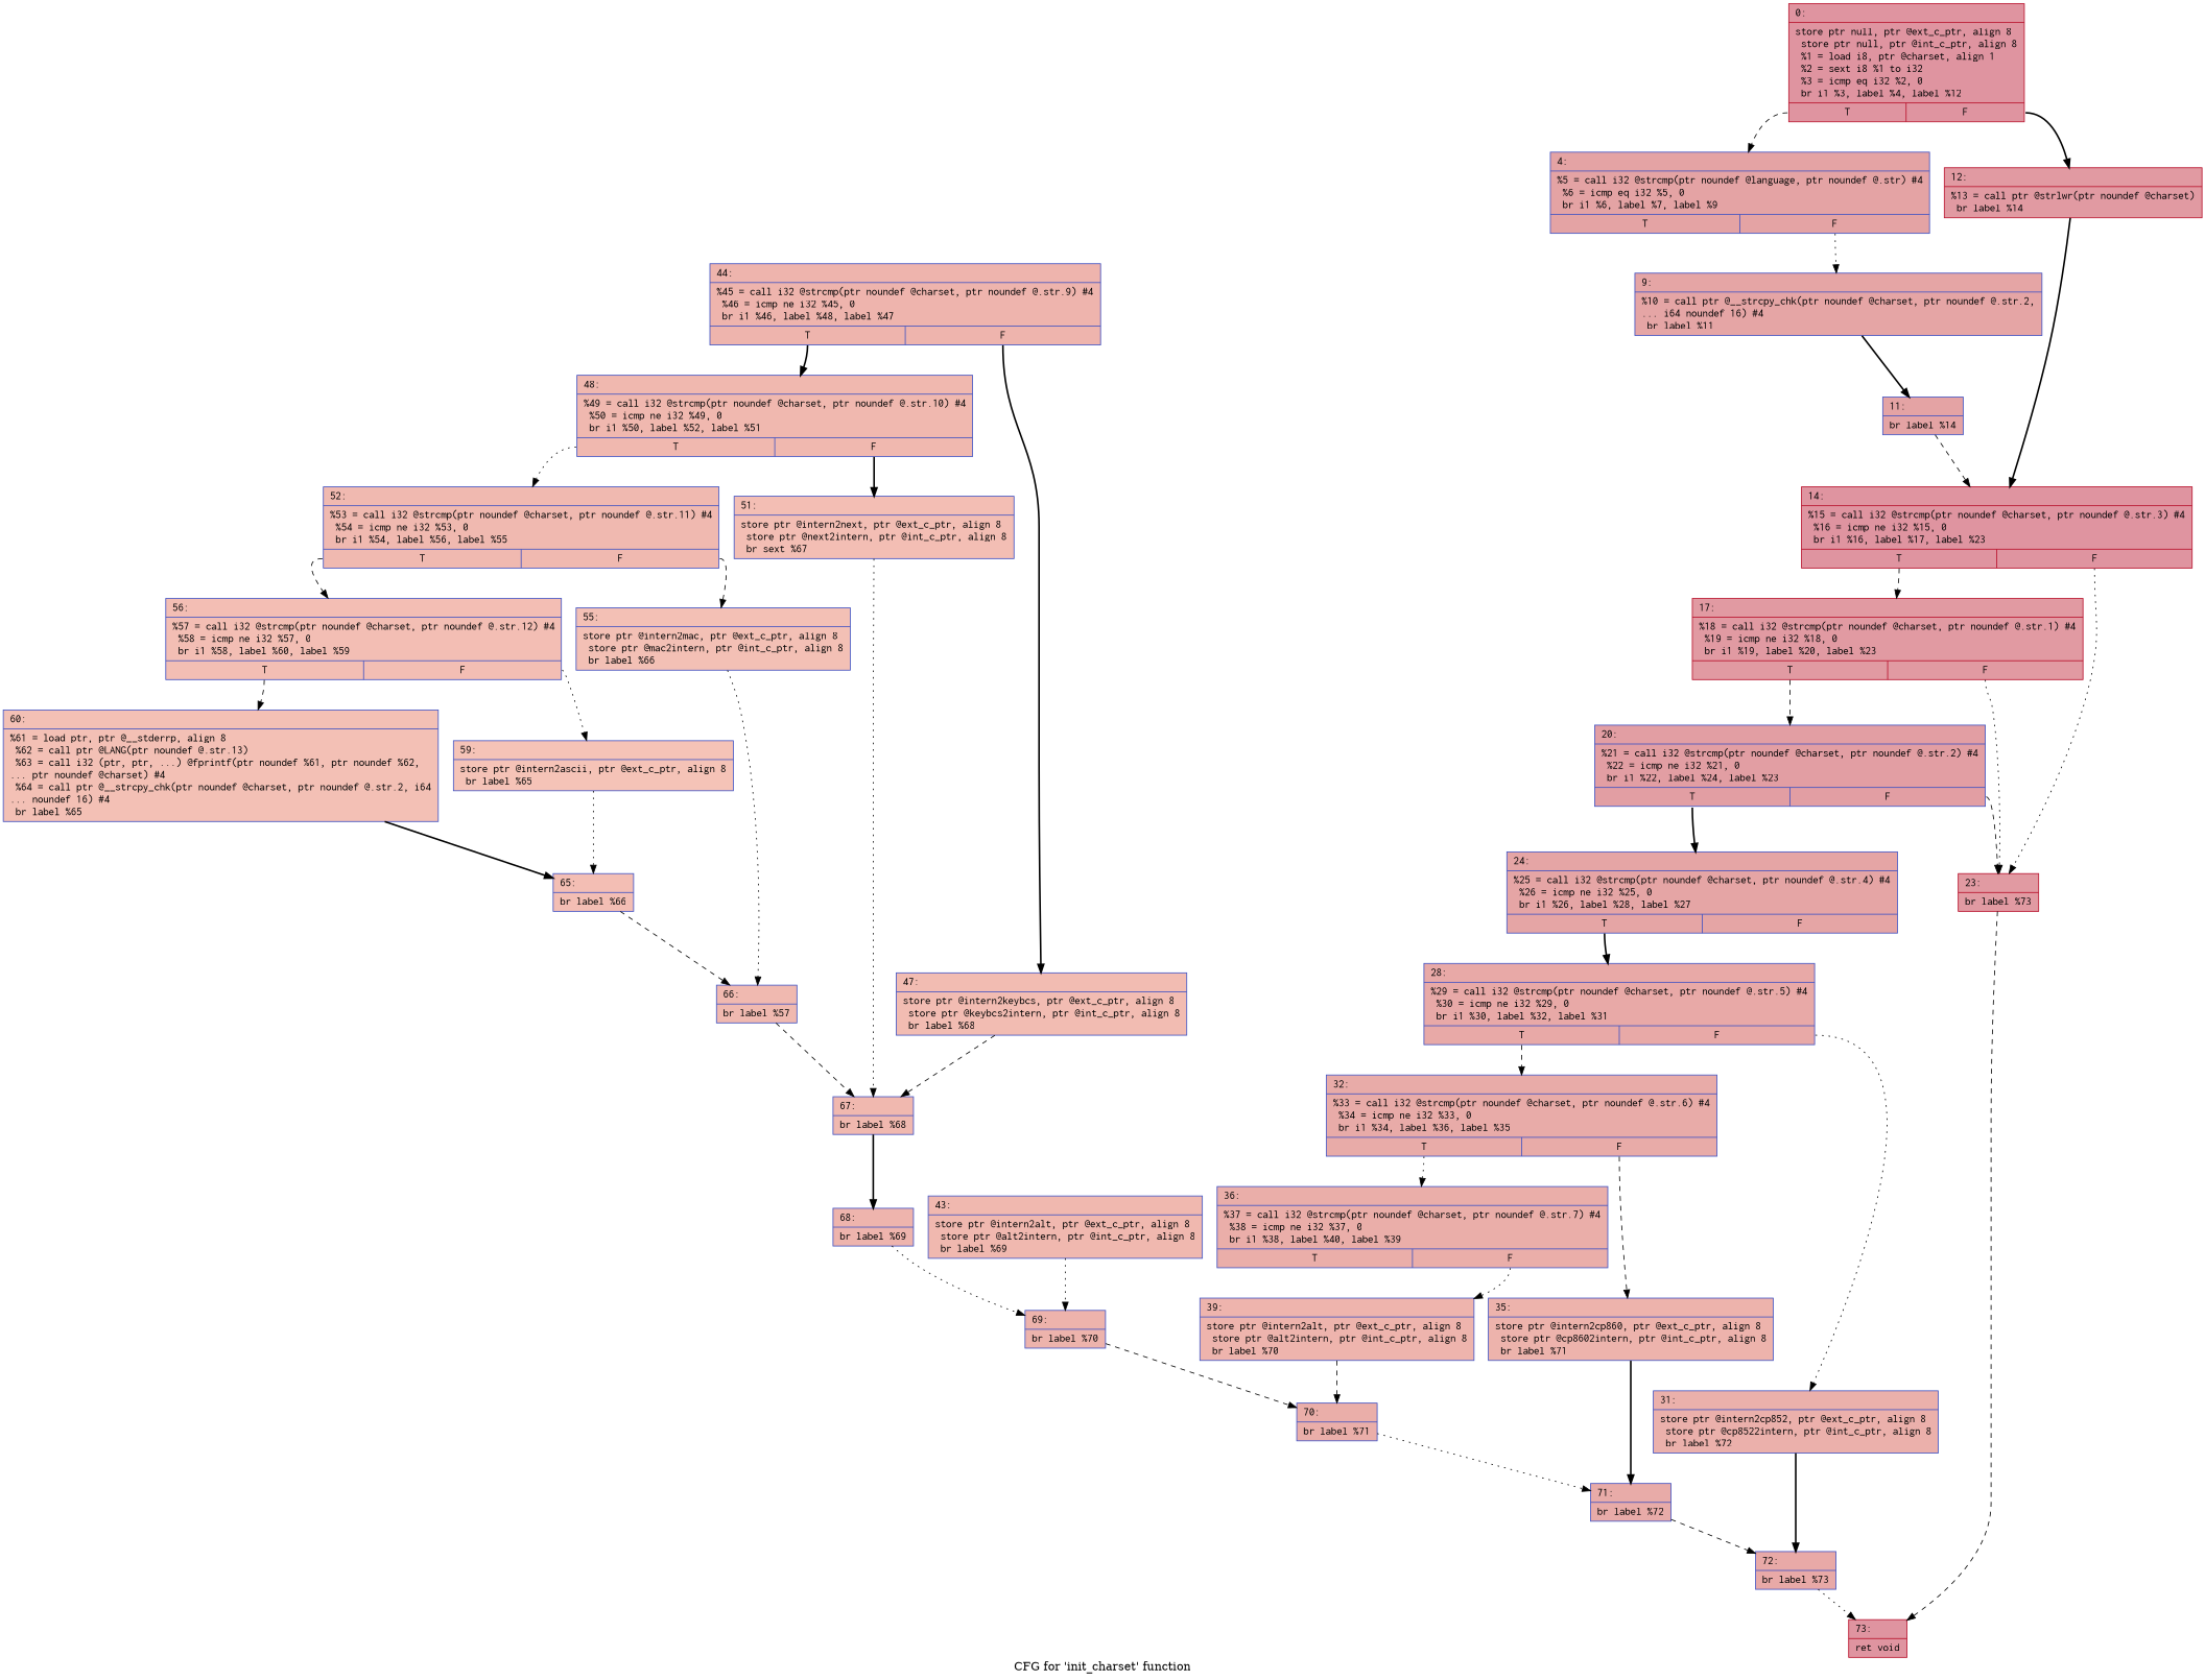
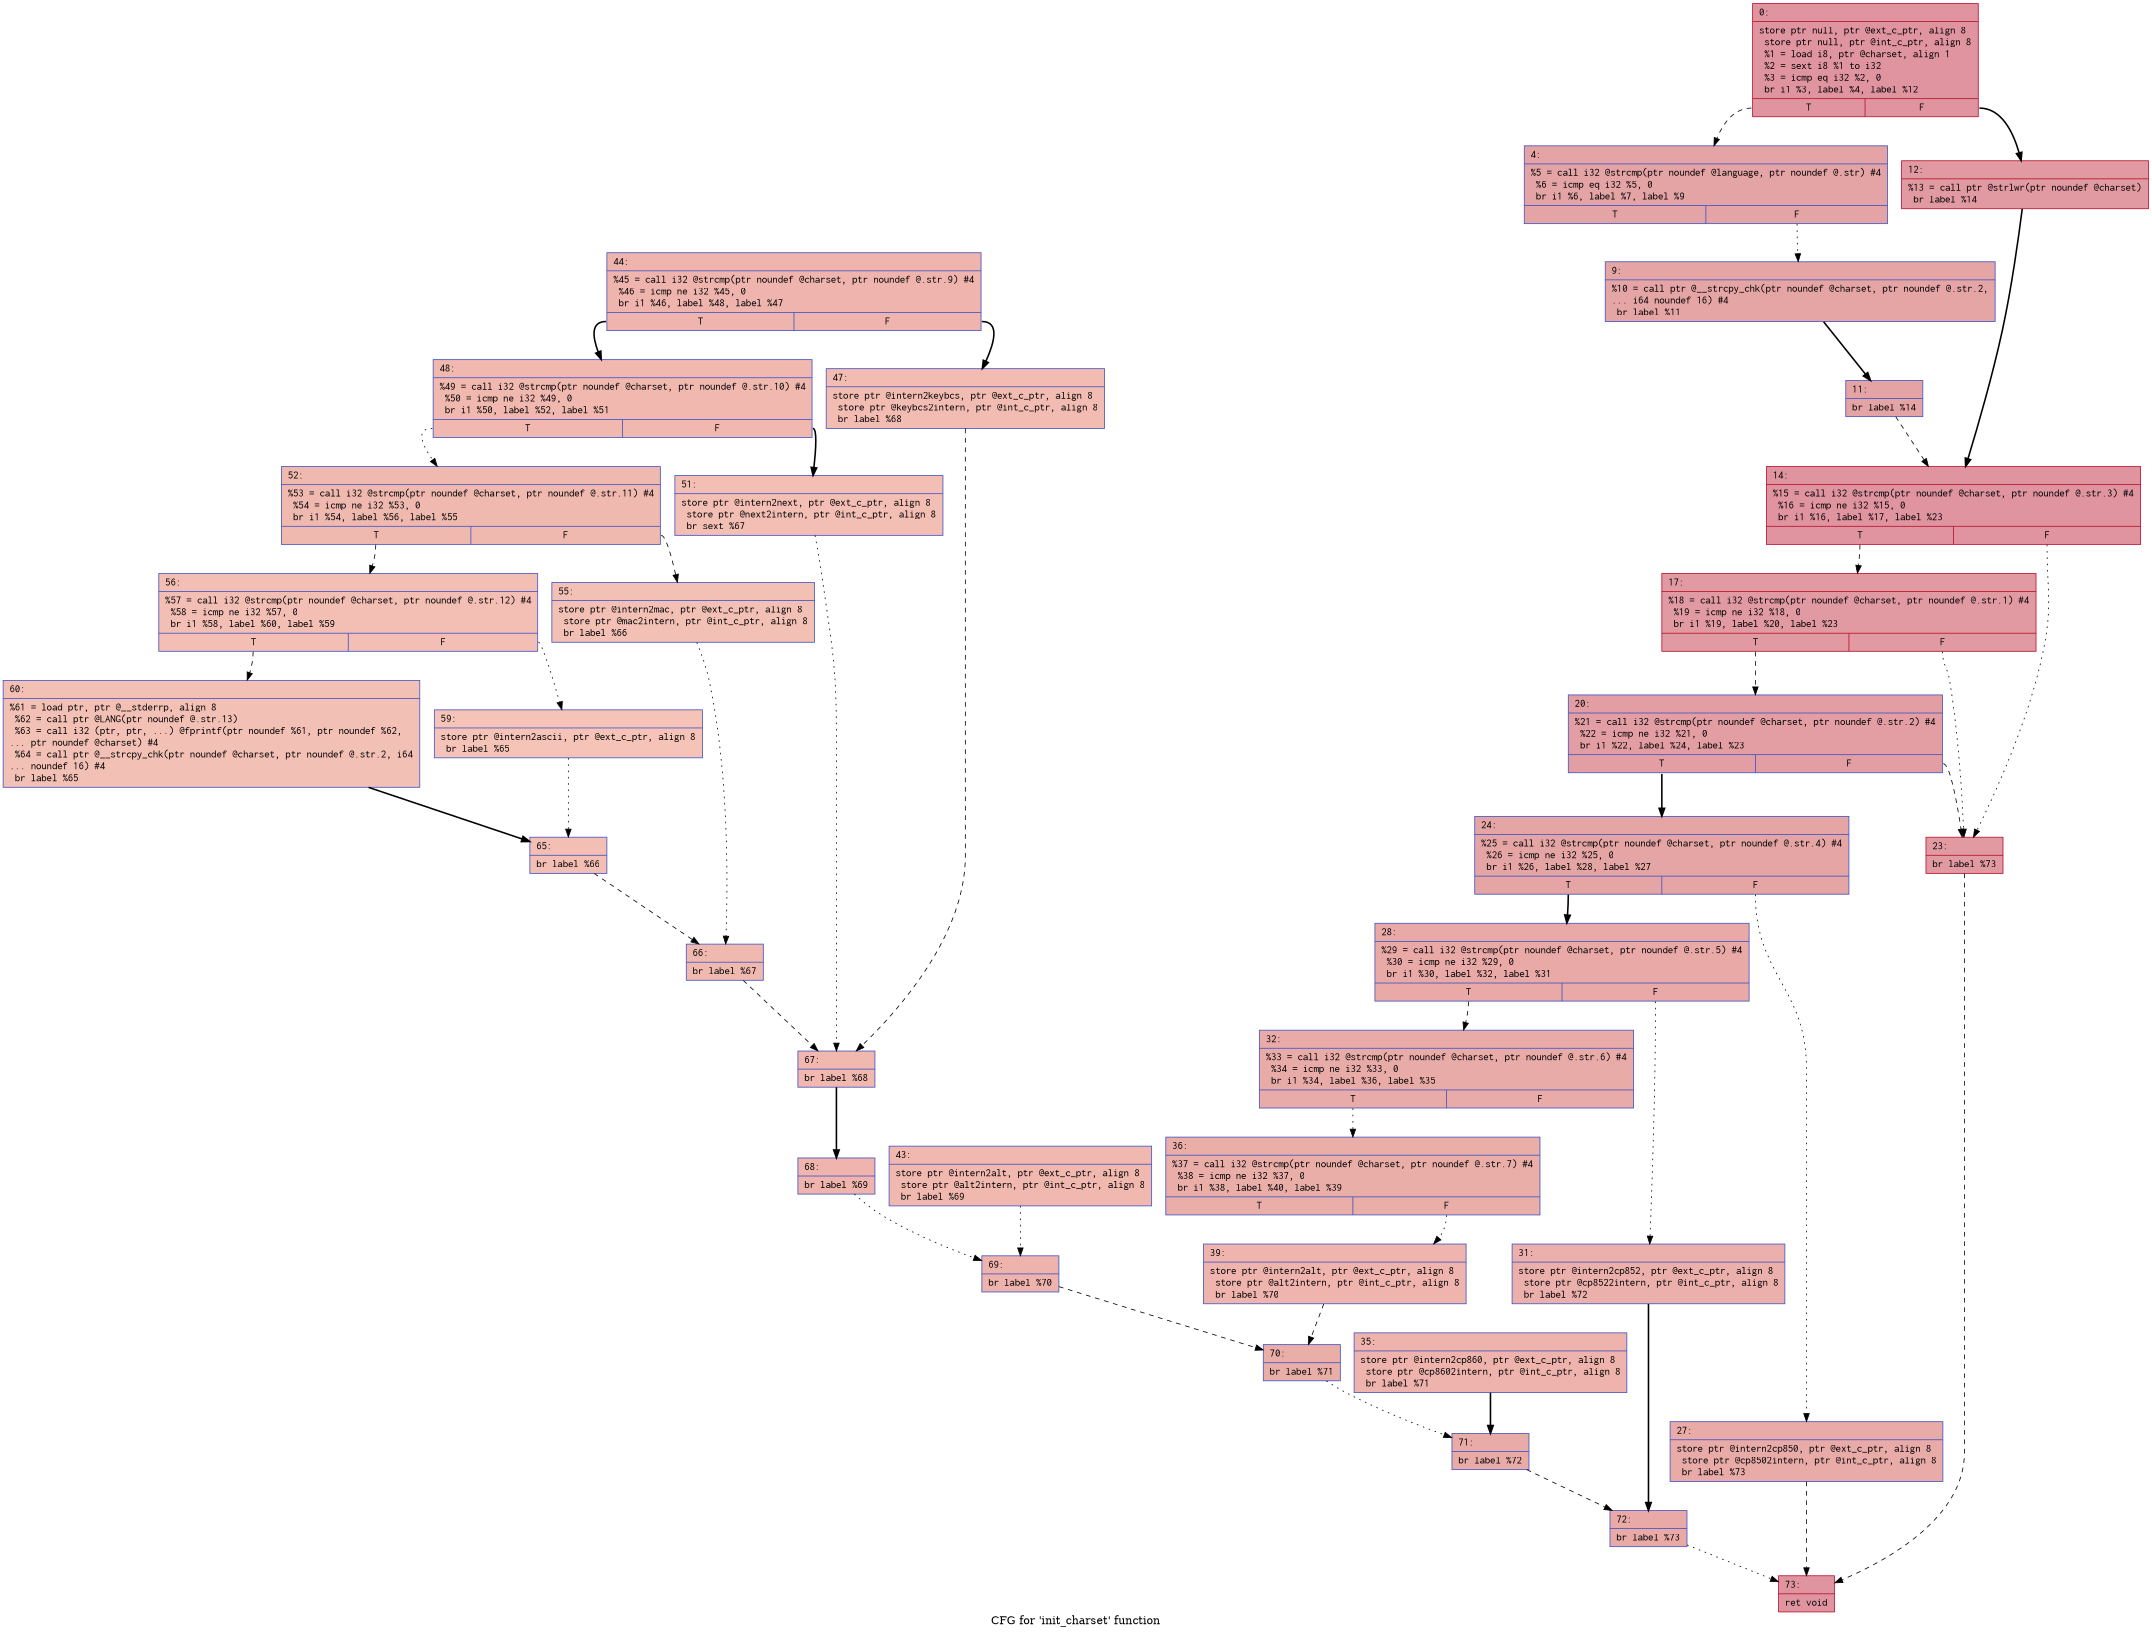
  digraph {
    label="CFG for 'init_charset' function"
    node [color="#3d50c3ff" fillcolor="#b70d2870" fontname=Courier shape=record style=filled]
    edge [style=dashed]
    n1 [color="#b70d28ff" label="{0:\l|  store ptr null, ptr @ext_c_ptr, align 8\l  store ptr null, ptr @int_c_ptr, align 8\l  %1 = load i8, ptr @charset, align 1\l  %2 = sext i8 %1 to i32\l  %3 = icmp eq i32 %2, 0\l  br i1 %3, label %4, label %12\l|{<s0>T|<s1>F}}"]
    n2 [fillcolor="#c32e3170" label="{4:\l|  %5 = call i32 @strcmp(ptr noundef @language, ptr noundef @.str) #4\l  %6 = icmp eq i32 %5, 0\l  br i1 %6, label %7, label %9\l|{<s0>T|<s1>F}}"]
    n3 [color="#b70d28ff" fillcolor="#bb1b2c70" label="{12:\l|  %13 = call ptr @strlwr(ptr noundef @charset)\l  br label %14\l}"]
    n4 [fillcolor="#c5333470" label="{9:\l|  %10 = call ptr @__strcpy_chk(ptr noundef @charset, ptr noundef @.str.2,\l... i64 noundef 16) #4\l  br label %11\l}"]
    n5 [color="#b70d28ff" label="{14:\l|  %15 = call i32 @strcmp(ptr noundef @charset, ptr noundef @.str.3) #4\l  %16 = icmp ne i32 %15, 0\l  br i1 %16, label %17, label %23\l|{<s0>T|<s1>F}}"]
    n6 [fillcolor="#c32e3170" label="{11:\l|  br label %14\l}"]
    n7 [color="#b70d28ff" fillcolor="#bb1b2c70" label="{17:\l|  %18 = call i32 @strcmp(ptr noundef @charset, ptr noundef @.str.1) #4\l  %19 = icmp ne i32 %18, 0\l  br i1 %19, label %20, label %23\l|{<s0>T|<s1>F}}"]
    n8 [color="#b70d28ff" fillcolor="#bb1b2c70" label="{23:\l|  br label %73\l}"]
    n9 [fillcolor="#be242e70" label="{20:\l|  %21 = call i32 @strcmp(ptr noundef @charset, ptr noundef @.str.2) #4\l  %22 = icmp ne i32 %21, 0\l  br i1 %22, label %24, label %23\l|{<s0>T|<s1>F}}"]
    n10 [color="#b70d28ff" label="{73:\l|  ret void\l}"]
    n11 [fillcolor="#c5333470" label="{24:\l|  %25 = call i32 @strcmp(ptr noundef @charset, ptr noundef @.str.4) #4\l  %26 = icmp ne i32 %25, 0\l  br i1 %26, label %28, label %27\l|{<s0>T|<s1>F}}"]
    n12 [fillcolor="#ca3b3770" label="{28:\l|  %29 = call i32 @strcmp(ptr noundef @charset, ptr noundef @.str.5) #4\l  %30 = icmp ne i32 %29, 0\l  br i1 %30, label %32, label %31\l|{<s0>T|<s1>F}}"]
+   n13 [fillcolor="#cc403a70" label="{27:\l|  store ptr @intern2cp850, ptr @ext_c_ptr, align 8\l  store ptr @cp8502intern, ptr @int_c_ptr, align 8\l  br label %73\l}"]
    n14 [fillcolor="#cc403a70" label="{32:\l|  %33 = call i32 @strcmp(ptr noundef @charset, ptr noundef @.str.6) #4\l  %34 = icmp ne i32 %33, 0\l  br i1 %34, label %36, label %35\l|{<s0>T|<s1>F}}"]
    n15 [fillcolor="#d24b4070" label="{31:\l|  store ptr @intern2cp852, ptr @ext_c_ptr, align 8\l  store ptr @cp8522intern, ptr @int_c_ptr, align 8\l  br label %72\l}"]
    n16 [fillcolor="#d0473d70" label="{36:\l|  %37 = call i32 @strcmp(ptr noundef @charset, ptr noundef @.str.7) #4\l  %38 = icmp ne i32 %37, 0\l  br i1 %38, label %40, label %39\l|{<s0>T|<s1>F}}"]
    n17 [fillcolor="#d6524470" label="{35:\l|  store ptr @intern2cp860, ptr @ext_c_ptr, align 8\l  store ptr @cp8602intern, ptr @int_c_ptr, align 8\l  br label %71\l}"]
    n18 [fillcolor="#ca3b3770" label="{72:\l|  br label %73\l}"]
    n19 [fillcolor="#d8564670" label="{39:\l|  store ptr @intern2alt, ptr @ext_c_ptr, align 8\l  store ptr @alt2intern, ptr @int_c_ptr, align 8\l  br label %70\l}"]
    n20 [fillcolor="#cc403a70" label="{71:\l|  br label %72\l}"]
    n21 [fillcolor="#d0473d70" label="{70:\l|  br label %71\l}"]
    n22 [fillcolor="#d8564670" label="{44:\l|  %45 = call i32 @strcmp(ptr noundef @charset, ptr noundef @.str.9) #4\l  %46 = icmp ne i32 %45, 0\l  br i1 %46, label %48, label %47\l|{<s0>T|<s1>F}}"]
    n23 [fillcolor="#dc5d4a70" label="{48:\l|  %49 = call i32 @strcmp(ptr noundef @charset, ptr noundef @.str.10) #4\l  %50 = icmp ne i32 %49, 0\l  br i1 %50, label %52, label %51\l|{<s0>T|<s1>F}}"]
    n24 [fillcolor="#e1675170" label="{47:\l|  store ptr @intern2keybcs, ptr @ext_c_ptr, align 8\l  store ptr @keybcs2intern, ptr @int_c_ptr, align 8\l  br label %68\l}"]
    n25 [fillcolor="#dc5d4a70" label="{43:\l|  store ptr @intern2alt, ptr @ext_c_ptr, align 8\l  store ptr @alt2intern, ptr @int_c_ptr, align 8\l  br label %69\l}"]
    n26 [fillcolor="#d6524470" label="{69:\l|  br label %70\l}"]
    n27 [fillcolor="#de614d70" label="{52:\l|  %53 = call i32 @strcmp(ptr noundef @charset, ptr noundef @.str.11) #4\l  %54 = icmp ne i32 %53, 0\l  br i1 %54, label %56, label %55\l|{<s0>T|<s1>F}}"]
    n28 [fillcolor="#e36c5570" label="{51:\l|  store ptr @intern2next, ptr @ext_c_ptr, align 8\l  store ptr @next2intern, ptr @int_c_ptr, align 8\l  br sext %67\l}"]
    n29 [fillcolor="#dc5d4a70" label="{67:\l|  br label %68\l}"]
    n30 [fillcolor="#e36c5570" label="{56:\l|  %57 = call i32 @strcmp(ptr noundef @charset, ptr noundef @.str.12) #4\l  %58 = icmp ne i32 %57, 0\l  br i1 %58, label %60, label %59\l|{<s0>T|<s1>F}}"]
    n31 [fillcolor="#e5705870" label="{55:\l|  store ptr @intern2mac, ptr @ext_c_ptr, align 8\l  store ptr @mac2intern, ptr @int_c_ptr, align 8\l  br label %66\l}"]
    n32 [fillcolor="#d8564670" label="{68:\l|  br label %69\l}"]
    n33 [fillcolor="#e5705870" label="{60:\l|  %61 = load ptr, ptr @__stderrp, align 8\l  %62 = call ptr @LANG(ptr noundef @.str.13)\l  %63 = call i32 (ptr, ptr, ...) @fprintf(ptr noundef %61, ptr noundef %62,\l... ptr noundef @charset) #4\l  %64 = call ptr @__strcpy_chk(ptr noundef @charset, ptr noundef @.str.2, i64\l... noundef 16) #4\l  br label %65\l}"]
    n34 [fillcolor="#e8765c70" label="{59:\l|  store ptr @intern2ascii, ptr @ext_c_ptr, align 8\l  br label %65\l}"]
-   n35 [fillcolor="#de614d70" label="{66:\l|  br label %57\l}"]
+   n35 [fillcolor="#de614d70" label="{66:\l|  br label %67\l}"]
    n36 [fillcolor="#e36c5570" label="{65:\l|  br label %66\l}"]
    n1 -> n2 [tailport=s0]
    n1 -> n3 [style=bold tailport=s1]
    n2 -> n4 [style=dotted tailport=s1]
    n3 -> n5 [style=bold]
    n4 -> n6 [style=bold]
    n5 -> n7 [tailport=s0]
    n5 -> n8 [style=dotted tailport=s1]
    n6 -> n5
    n7 -> n8 [style=dotted tailport=s1]
    n7 -> n9 [tailport=s0]
    n8 -> n10
    n9 -> n8 [tailport=s1]
    n9 -> n11 [style=bold tailport=s0]
    n11 -> n12 [style=bold tailport=s0]
+   n11 -> n13 [style=dotted tailport=s1]
    n12 -> n14 [tailport=s0]
    n12 -> n15 [style=dotted tailport=s1]
+   n13 -> n10
    n14 -> n16 [style=dotted tailport=s0]
-   n14 -> n17 [tailport=s1]
    n15 -> n18 [style=bold]
    n16 -> n19 [style=dotted tailport=s1]
    n17 -> n20 [style=bold]
    n18 -> n10 [style=dotted]
    n19 -> n21
    n20 -> n18
    n21 -> n20 [style=dotted]
    n22 -> n23 [style=bold tailport=s0]
    n22 -> n24 [style=bold tailport=s1]
    n23 -> n27 [style=dotted tailport=s0]
    n23 -> n28 [style=bold tailport=s1]
    n24 -> n29
    n25 -> n26 [style=dotted]
    n26 -> n21
    n27 -> n30 [tailport=s0]
    n27 -> n31 [tailport=s1]
    n28 -> n29 [style=dotted]
    n29 -> n32 [style=bold]
    n30 -> n33 [tailport=s0]
    n30 -> n34 [style=dotted tailport=s1]
    n31 -> n35 [style=dotted]
    n32 -> n26 [style=dotted]
    n33 -> n36 [style=bold]
    n34 -> n36 [style=dotted]
    n35 -> n29
    n36 -> n35
  }
